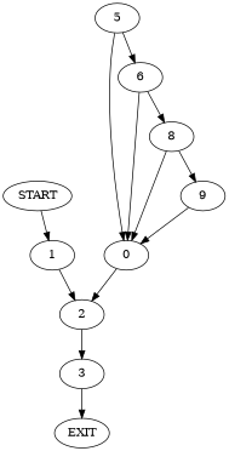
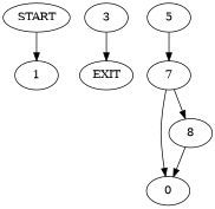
  digraph {
    n1 [label=START]
    1
-   2
    n4 [label=EXIT]
    3
    n6 [label=0]
    5
-   7 [label=6]
+   7
    8
-   9
    n1 -> 1
-   1 -> 2
-   2 -> 3
    3 -> n4
-   n6 -> 2
-   5 -> n6
    5 -> 7
    7 -> n6
    7 -> 8
    8 -> n6
-   8 -> 9
-   9 -> n6
  }
